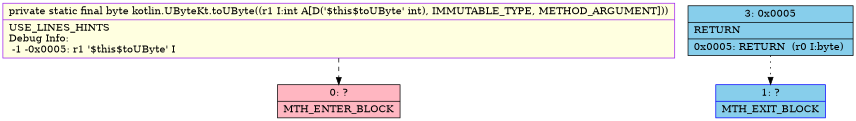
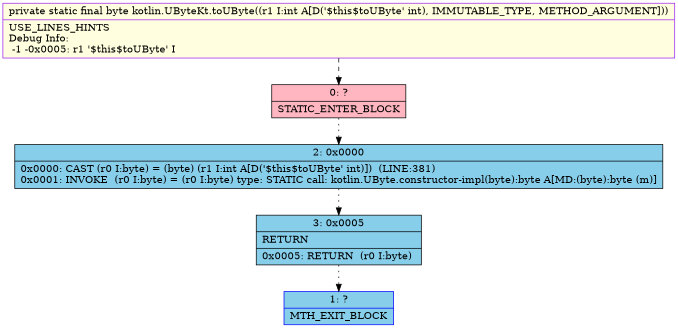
  digraph {
    node [color=black fillcolor=skyblue shape=record style=filled]
    edge [style=dotted]
-   n1 [fillcolor=lightpink label="{0\:\ ?|MTH_ENTER_BLOCK\l}"]
+   n1 [fillcolor=lightpink label="{0\:\ ?|STATIC_ENTER_BLOCK\l}"]
+   n2 [label="{2\:\ 0x0000|0x0000: CAST (r0 I:byte) = (byte) (r1 I:int A[D('$this$toUByte' int)])  (LINE:381)\l0x0001: INVOKE  (r0 I:byte) = (r0 I:byte) type: STATIC call: kotlin.UByte.constructor\-impl(byte):byte A[MD:(byte):byte (m)]\l}"]
    n3 [label="{3\:\ 0x0005|RETURN\l|0x0005: RETURN  (r0 I:byte) \l}"]
    n4 [color=blue label="{1\:\ ?|MTH_EXIT_BLOCK\l}"]
    n5 [color=purple fillcolor=lightyellow label="{private static final byte kotlin.UByteKt.toUByte((r1 I:int A[D('$this$toUByte' int), IMMUTABLE_TYPE, METHOD_ARGUMENT]))  | USE_LINES_HINTS\lDebug Info:\l  \-1 \-0x0005: r1 '$this$toUByte' I\l}"]
+   n1 -> n2
+   n2 -> n3
    n3 -> n4
    n5 -> n1 [style=dashed]
  }
